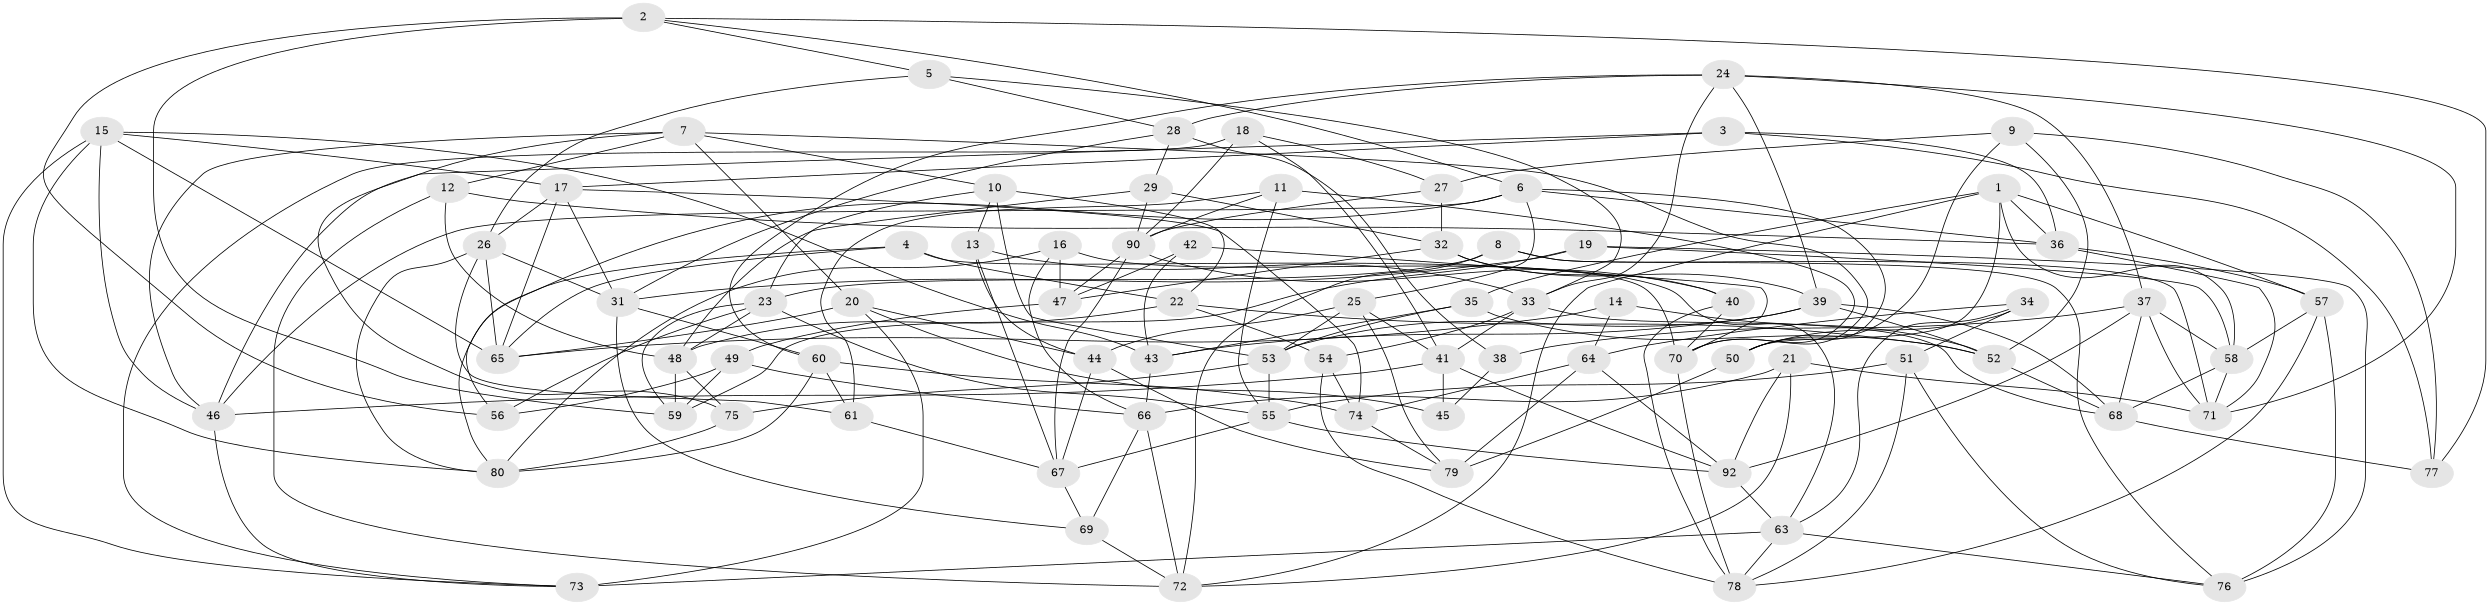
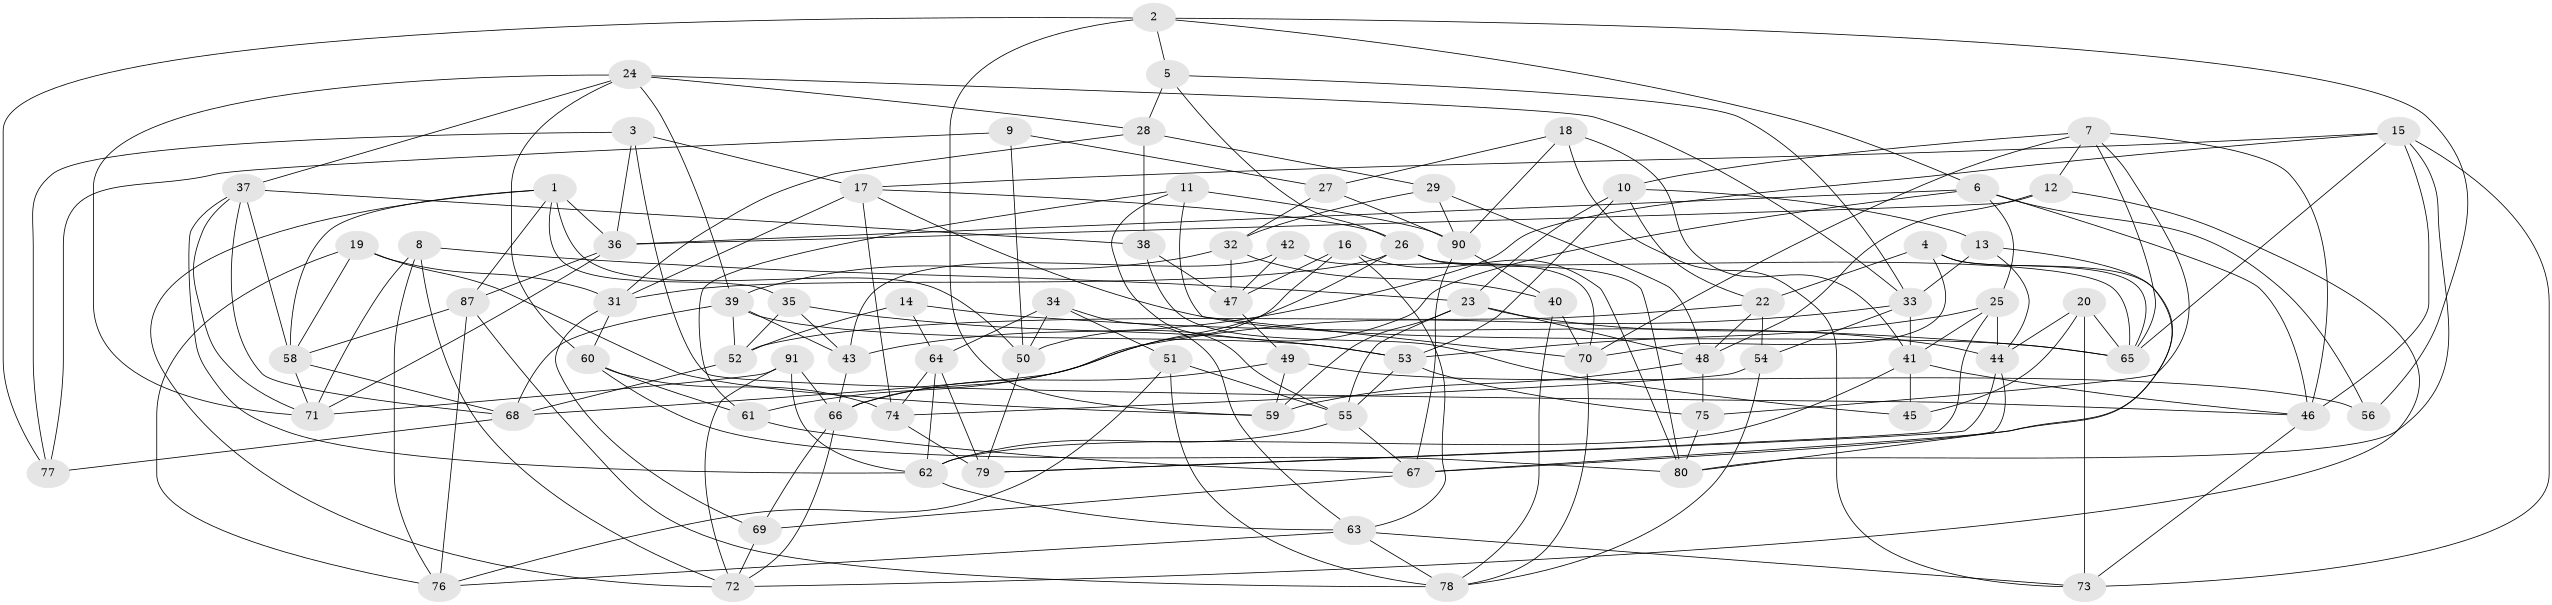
  graph {
    node [color=gray90 style=filled]
    edge [weight=1.0]
    1
    35
    36
    50
-   57
+   57 [label=87]
    58
    72
    52
    53
    43
    71
    79
    76
    78
    68
    2
    5
    6
    56
    59
    77
    26
    28
    33
    46
    25
    3
    17
    65
    31
    74
    73
    4
    22
    70
    80
    48
    54
    61
    29
    38
    41
    44
    7
    10
    12
    20
    75
    23
    13
    45
    8
    55
    9
    27
    n56 [label=90]
    32
    67
    11
    40
-   62 [label=92]
+   62
    69
    14
    64
    15
    66
    16
    47
    63
    49
    60
    18
    19
-   21
+   21 [label=91]
    24
    37
    39
    34
    51
    42
    1 -- 35
    1 -- 36
    1 -- 50
    1 -- 57
    1 -- 58
    1 -- 72
    35 -- 52
    35 -- 53
    35 -- 43
    36 -- 57
    36 -- 71
    50 -- 79
    57 -- 58
    57 -- 76 [weight=2.0]
    57 -- 78
    58 -- 71
    58 -- 68
    52 -- 68
    53 -- 75
    53 -- 55
    43 -- 66
    68 -- 77
    2 -- 5
    2 -- 6
    2 -- 56
    2 -- 59 [weight=2.0]
    2 -- 77
    5 -- 26
    5 -- 28
    5 -- 33
    6 -- 36
    6 -- 50
    6 -- 56
    6 -- 46
    6 -- 25
    26 -- 65
    26 -- 31
    26 -- 80
    26 -- 61
    28 -- 31
    28 -- 29
    28 -- 38 [weight=2.0]
    33 -- 68
    33 -- 54
    33 -- 41
    46 -- 73
    25 -- 53
    25 -- 79
    25 -- 41
    25 -- 44 [weight=2.0]
    3 -- 36
    3 -- 77
    3 -- 46
    3 -- 17
    17 -- 26
    17 -- 65
    17 -- 31
    17 -- 74
    31 -- 69
    31 -- 60
    74 -- 79
    4 -- 65
    4 -- 22
    4 -- 70
    4 -- 80
    22 -- 52
    22 -- 48
    22 -- 54
    70 -- 78
    48 -- 59
    48 -- 75
    54 -- 78
    54 -- 74
    61 -- 67
    29 -- 48
    29 -- n56
    29 -- 32
    38 -- 45 [weight=2.0]
-   n56 -- 47
+   38 -- 47
    41 -- 46
    41 -- 45
    41 -- 62
    44 -- 79
    44 -- 67
    7 -- 46
    7 -- 70
    7 -- 10
    7 -- 12
-   7 -- 20
+   7 -- 65
    7 -- 75
    10 -- 53
    10 -- 22 [weight=2.0]
    10 -- 23
    10 -- 13
    12 -- 36
    12 -- 72
    12 -- 48
    20 -- 65
    20 -- 73 [weight=2.0]
    20 -- 44
    20 -- 45
    75 -- 80
-   23 -- 56
+   23 -- 44
    23 -- 59
    23 -- 48
    23 -- 55
    13 -- 33
    13 -- 44
    13 -- 67
    8 -- 72
    8 -- 71
    8 -- 76
    8 -- 23
    55 -- 67
    55 -- 62
    9 -- 50
-   9 -- 52
    9 -- 77
    9 -- 27
    27 -- n56
    27 -- 32
    n56 -- 67
    n56 -- 40
    32 -- 40
    32 -- 47 [weight=2.0]
    32 -- 39
    67 -- 69
    11 -- 70
    11 -- 61
    11 -- 55
    11 -- n56
    40 -- 78
    40 -- 70
    62 -- 63
    69 -- 72
    14 -- 52
    14 -- 65
    14 -- 64 [weight=2.0]
    64 -- 79 [weight=2.0]
    64 -- 74
    64 -- 62
    15 -- 43
    15 -- 46
    15 -- 17
    15 -- 65
    15 -- 73
    15 -- 80
    66 -- 72
    66 -- 69
    16 -- 80
    16 -- 66
    16 -- 47
    16 -- 63
    47 -- 49
    63 -- 76
    63 -- 78
    63 -- 73
    49 -- 56
    49 -- 59
    49 -- 66
    60 -- 74 [weight=2.0]
    60 -- 80
    60 -- 61
    18 -- 73
    18 -- 41
    18 -- 27
    18 -- n56
    19 -- 58
    19 -- 76
    19 -- 59
    19 -- 31
    21 -- 72
    21 -- 71
    21 -- 62
    21 -- 66
    24 -- 71
    24 -- 28
    24 -- 33
    24 -- 60
    24 -- 37
    24 -- 39
    37 -- 58
    37 -- 71
    37 -- 68
    37 -- 38
    37 -- 62
    39 -- 52
    39 -- 53
    39 -- 43
    39 -- 68
    34 -- 50
    34 -- 64
    34 -- 63
    34 -- 51
    51 -- 76
    51 -- 78
    51 -- 55
    42 -- 43 [weight=2.0]
    42 -- 70
    42 -- 47
  }
